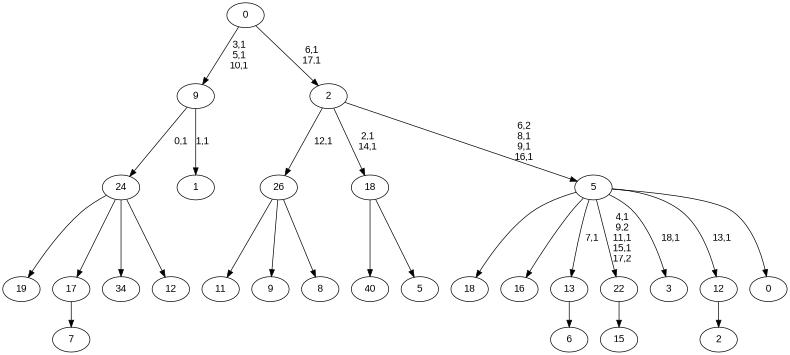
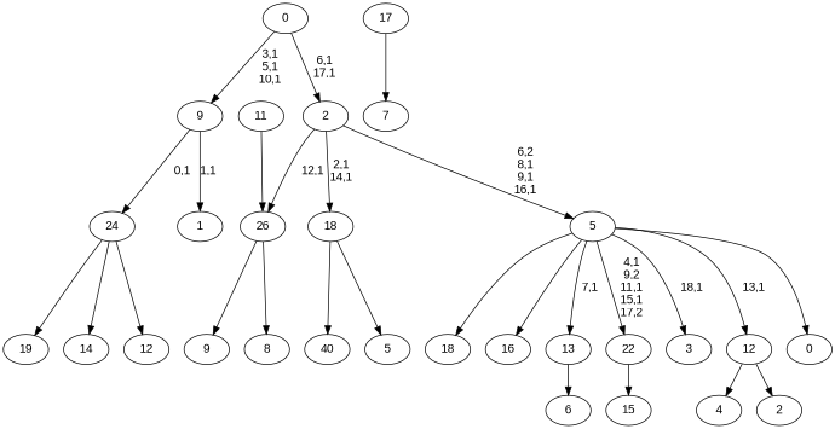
  digraph {
    fontname="Liberation Sans"
    node [fontname="Liberation Sans"]
    edge [fontname="Liberation Sans"]
    n1 [label=19]
    n2 [label=18]
    n3 [label=17]
    n4 [label=7]
    n5 [label=16]
    n6 [label=15]
-   n7 [label=34]
+   n7 [label=14]
    n8 [label=13]
    n9 [label=6]
    n10 [label=12]
    n11 [label=11]
    n12 [label=40]
    n13 [label=9]
    n14 [label=8]
    26
    24
    22
    n18 [label=5]
    18
+   n20 [label=4]
    n21 [label=3]
    n22 [label=2]
    12
    n24 [label=1]
    9
    n26 [label=0]
    5
    2
    0
    n3 -> n4
    n8 -> n9
-   26 -> n11
+   n11 -> 26
    26 -> n13
    26 -> n14
    24 -> n1
-   24 -> n3
    24 -> n7
    24 -> n10
    22 -> n6
    18 -> n12
    18 -> n18
+   12 -> n20
    12 -> n22
    9 -> 24 [label="0,1"]
    9 -> n24 [label="1,1"]
    5 -> n2
    5 -> n5
    5 -> n8 [label="7,1"]
    5 -> 22 [label="4,1\n9,2\n11,1\n15,1\n17,2"]
    5 -> n21 [label="18,1"]
    5 -> 12 [label="13,1"]
    5 -> n26
    2 -> 26 [label="12,1"]
    2 -> 18 [label="2,1\n14,1"]
    2 -> 5 [label="6,2\n8,1\n9,1\n16,1"]
    0 -> 9 [label="3,1\n5,1\n10,1"]
    0 -> 2 [label="6,1\n17,1"]
  }
